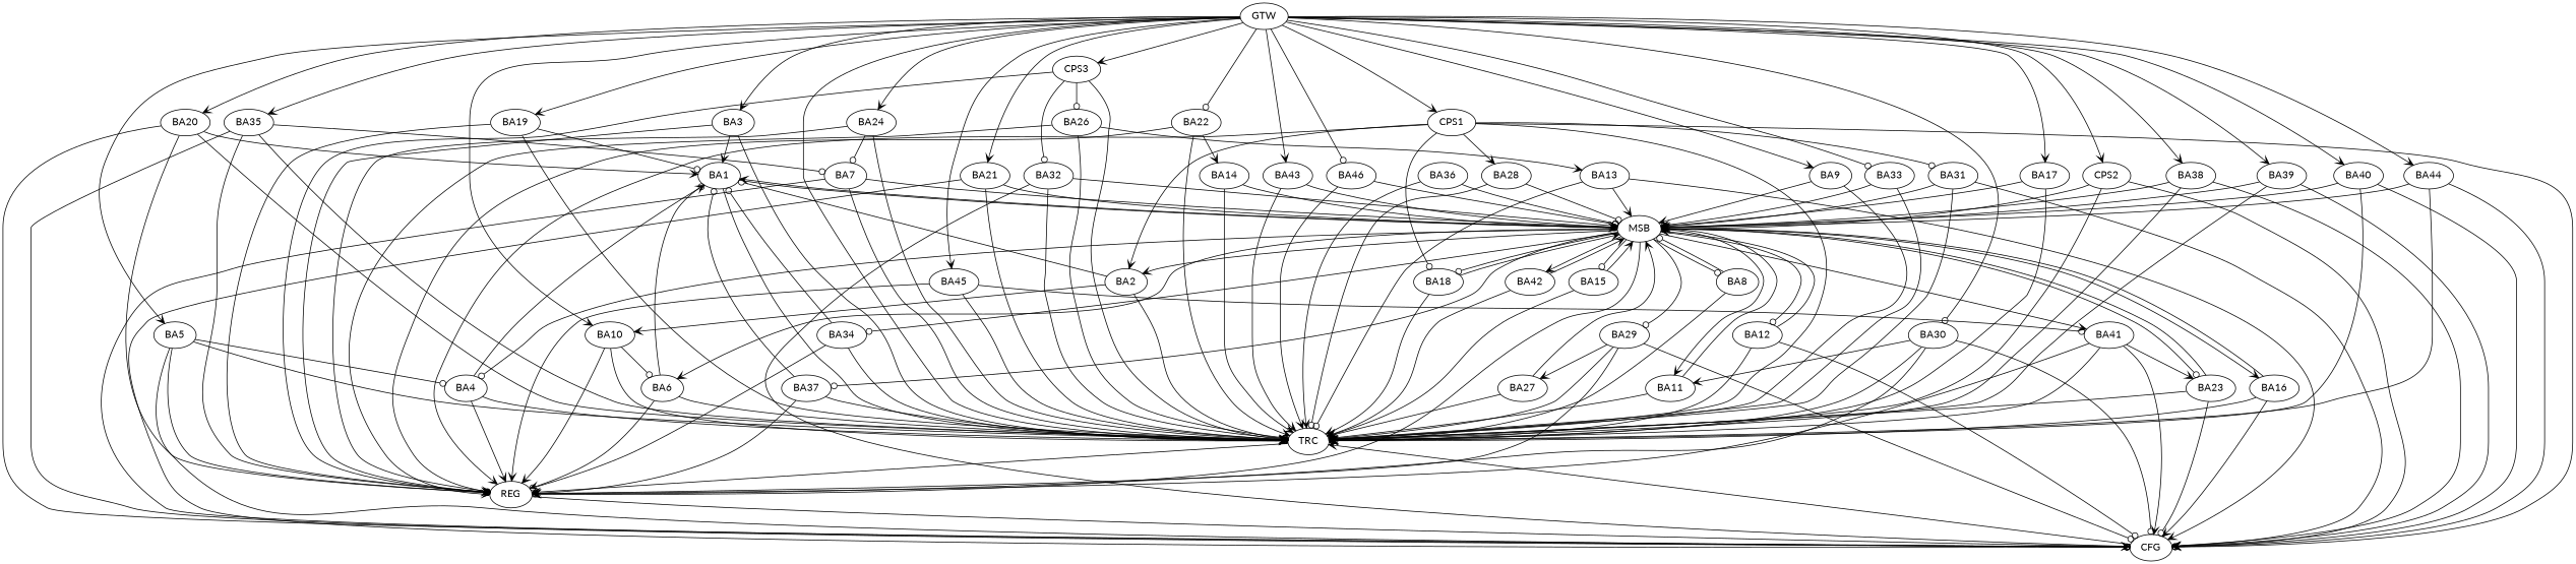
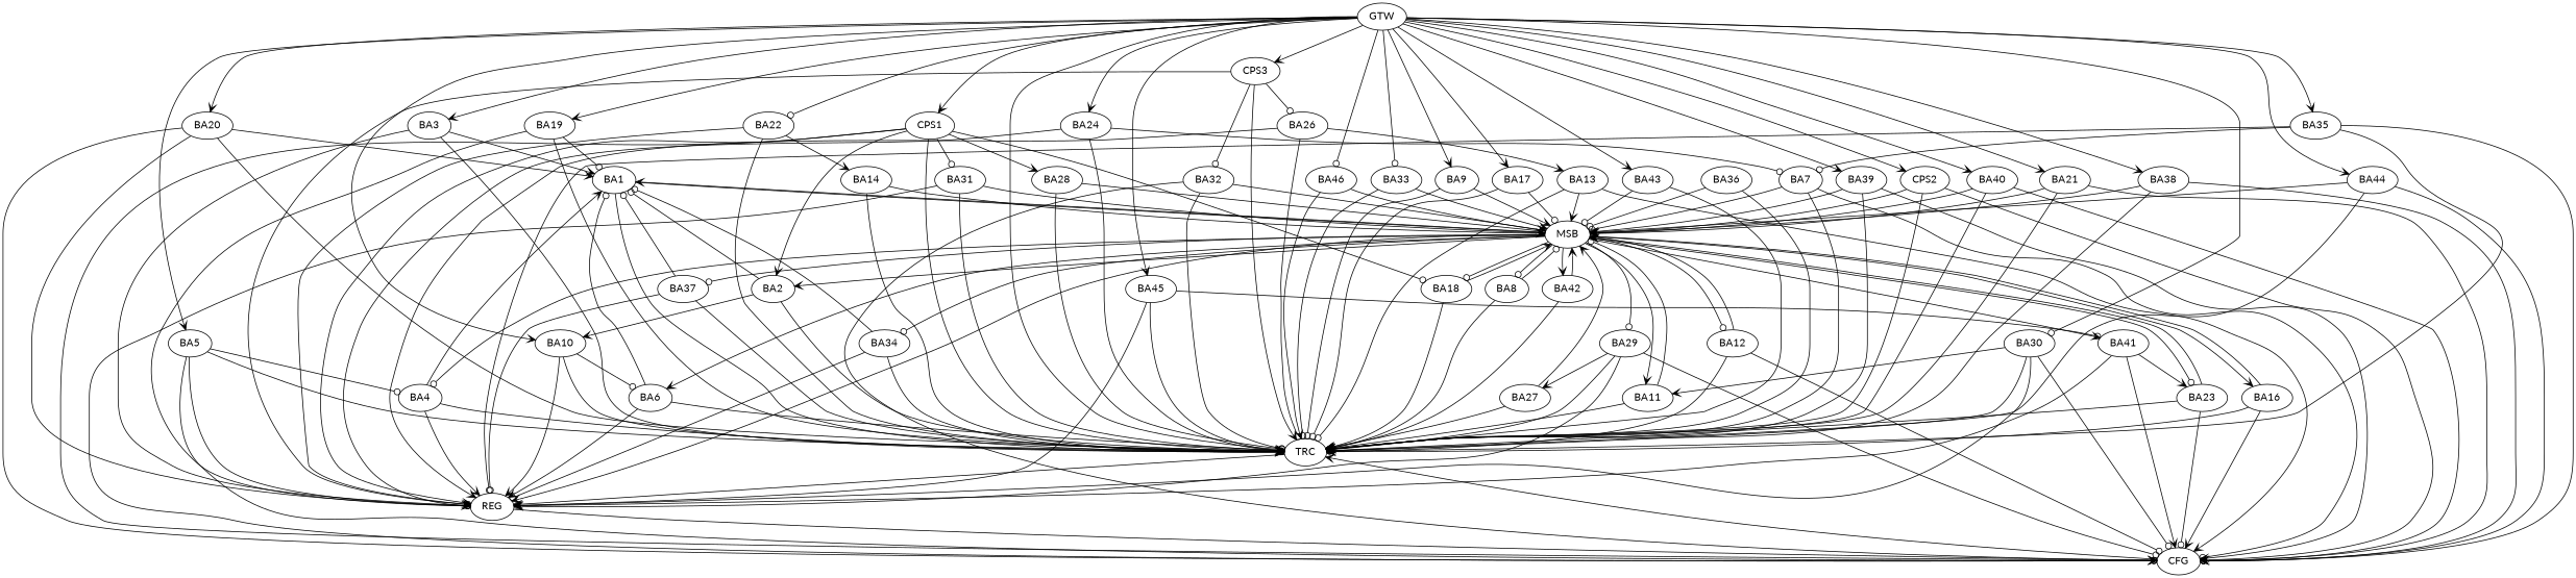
  strict digraph {
    fontname=Lato
    node [fontname=Lato]
    edge [arrowhead=vee fontname=Lato]
    n1 [label=BA1]
    n2 [label=MSB]
    n3 [label=TRC]
    n4 [label=BA2]
    n5 [label=REG]
    n6 [label=BA4]
    n7 [label=BA6]
    n8 [label=BA8]
    n9 [label=BA11]
    n10 [label=BA12]
-   n11 [label=BA15]
    n12 [label=BA16]
    n13 [label=BA18]
    n14 [label=BA23]
    n15 [label=BA29]
    n16 [label=BA34]
    n17 [label=BA37]
    n18 [label=BA41]
    n19 [label=BA42]
    n20 [label=BA10]
    n21 [label=CFG]
    n22 [label=BA3]
    n23 [label=BA5]
    n24 [label=BA7]
    n25 [label=BA9]
    n26 [label=BA13]
    n27 [label=BA14]
    n28 [label=BA17]
    n29 [label=BA19]
    n30 [label=BA20]
    n31 [label=BA21]
    n32 [label=BA22]
    n33 [label=BA24]
    n34 [label=BA26]
    n35 [label=BA27]
    n36 [label=BA28]
    n37 [label=BA30]
    n38 [label=BA31]
    n39 [label=BA32]
    n40 [label=BA33]
    n41 [label=BA35]
    n42 [label=BA36]
    n43 [label=BA38]
    n44 [label=BA39]
    n45 [label=BA40]
    n46 [label=BA43]
    n47 [label=BA44]
    n48 [label=BA45]
    n49 [label=BA46]
    n50 [label=CPS1]
    n51 [label=CPS2]
    n52 [label=CPS3]
    n53 [label=GTW]
    n1 -> n2 [arrowhead=odot]
    n1 -> n3
    n2 -> n1
    n2 -> n4
    n2 -> n5
    n2 -> n6 [arrowhead=odot]
    n2 -> n7
    n2 -> n8 [arrowhead=odot]
    n2 -> n9
    n2 -> n10 [arrowhead=odot]
-   n2 -> n11 [arrowhead=odot]
    n2 -> n12
    n2 -> n13 [arrowhead=odot]
    n2 -> n14 [arrowhead=odot]
    n2 -> n15 [arrowhead=odot]
    n2 -> n16 [arrowhead=odot]
    n2 -> n17 [arrowhead=odot]
    n2 -> n18
    n2 -> n19
    n3 -> n5
    n4 -> n1 [arrowhead=odot]
    n4 -> n3 [arrowhead=odot]
    n4 -> n20
    n5 -> n21
    n6 -> n1
    n6 -> n3 [arrowhead=odot]
    n6 -> n5
    n7 -> n1 [arrowhead=odot]
    n7 -> n3
    n7 -> n5
    n8 -> n2 [arrowhead=odot]
    n8 -> n3
    n9 -> n2 [arrowhead=odot]
    n9 -> n3
    n10 -> n2
    n10 -> n3
    n10 -> n21 [arrowhead=odot]
-   n11 -> n2
-   n11 -> n3
    n12 -> n2 [arrowhead=odot]
    n12 -> n3
    n12 -> n21
    n13 -> n2
    n13 -> n3
    n14 -> n2
    n14 -> n3
    n14 -> n21 [arrowhead=odot]
    n15 -> n3 [arrowhead=odot]
    n15 -> n5
    n15 -> n21 [arrowhead=odot]
    n15 -> n35
    n16 -> n1 [arrowhead=odot]
    n16 -> n3
    n16 -> n5 [arrowhead=odot]
    n17 -> n1 [arrowhead=odot]
    n17 -> n3
    n17 -> n5 [arrowhead=odot]
-   n18 -> n3 [arrowhead=odot]
    n18 -> n5
    n18 -> n14
    n18 -> n21
    n19 -> n2
    n19 -> n3
    n20 -> n3 [arrowhead=odot]
    n20 -> n5
    n20 -> n7 [arrowhead=odot]
    n21 -> n3
    n22 -> n1
    n22 -> n3 [arrowhead=odot]
    n22 -> n5
    n23 -> n3 [arrowhead=odot]
    n23 -> n5 [arrowhead=odot]
    n23 -> n6 [arrowhead=odot]
    n23 -> n21 [arrowhead=odot]
    n24 -> n2 [arrowhead=odot]
    n24 -> n3 [arrowhead=odot]
    n24 -> n21 [arrowhead=odot]
    n25 -> n2
    n25 -> n3 [arrowhead=odot]
    n26 -> n2
    n26 -> n3 [arrowhead=odot]
    n26 -> n21
    n27 -> n2
    n27 -> n3
    n28 -> n2 [arrowhead=odot]
    n28 -> n3 [arrowhead=odot]
    n29 -> n1 [arrowhead=odot]
    n29 -> n3 [arrowhead=odot]
    n29 -> n5 [arrowhead=odot]
    n30 -> n1
    n30 -> n3
    n30 -> n5 [arrowhead=odot]
    n30 -> n21 [arrowhead=odot]
    n31 -> n2
    n31 -> n3
    n31 -> n21 [arrowhead=odot]
    n32 -> n3
    n32 -> n5 [arrowhead=odot]
    n32 -> n27
    n33 -> n3
    n33 -> n5
    n33 -> n24 [arrowhead=odot]
    n34 -> n3 [arrowhead=odot]
    n34 -> n5
    n34 -> n26
    n35 -> n2
    n35 -> n3
    n36 -> n2 [arrowhead=odot]
    n36 -> n3 [arrowhead=odot]
    n37 -> n3 [arrowhead=odot]
    n37 -> n5 [arrowhead=odot]
    n37 -> n9
    n37 -> n21 [arrowhead=odot]
    n38 -> n2
    n38 -> n3 [arrowhead=odot]
    n38 -> n21
    n39 -> n2
    n39 -> n3 [arrowhead=odot]
    n39 -> n21
    n40 -> n2
    n40 -> n3 [arrowhead=odot]
    n41 -> n3 [arrowhead=odot]
    n41 -> n5 [arrowhead=odot]
    n41 -> n21 [arrowhead=odot]
    n41 -> n24 [arrowhead=odot]
    n42 -> n2 [arrowhead=odot]
    n42 -> n3
    n43 -> n2
    n43 -> n3
    n43 -> n21
    n44 -> n2
    n44 -> n3
    n44 -> n21
    n45 -> n2 [arrowhead=odot]
    n45 -> n3
    n45 -> n21 [arrowhead=odot]
    n46 -> n2 [arrowhead=odot]
    n46 -> n3
    n47 -> n2 [arrowhead=odot]
    n47 -> n3 [arrowhead=odot]
    n47 -> n21 [arrowhead=odot]
    n48 -> n3
    n48 -> n5
    n48 -> n18 [arrowhead=odot]
    n49 -> n2 [arrowhead=odot]
    n49 -> n3
    n50 -> n3
    n50 -> n4
    n50 -> n5
    n50 -> n13 [arrowhead=odot]
    n50 -> n21 [arrowhead=odot]
    n50 -> n36
    n50 -> n38 [arrowhead=odot]
    n51 -> n2
    n51 -> n3
    n51 -> n21
    n52 -> n3
    n52 -> n5
    n52 -> n34 [arrowhead=odot]
    n52 -> n39 [arrowhead=odot]
    n53 -> n3
    n53 -> n20
    n53 -> n22
    n53 -> n23
    n53 -> n25
    n53 -> n28
    n53 -> n29
    n53 -> n30
    n53 -> n31
    n53 -> n32 [arrowhead=odot]
    n53 -> n33
    n53 -> n37 [arrowhead=odot]
    n53 -> n40 [arrowhead=odot]
    n53 -> n41
    n53 -> n43
    n53 -> n44
    n53 -> n45
    n53 -> n46
    n53 -> n47
    n53 -> n48
    n53 -> n49 [arrowhead=odot]
    n53 -> n50
    n53 -> n51
    n53 -> n52
  }
